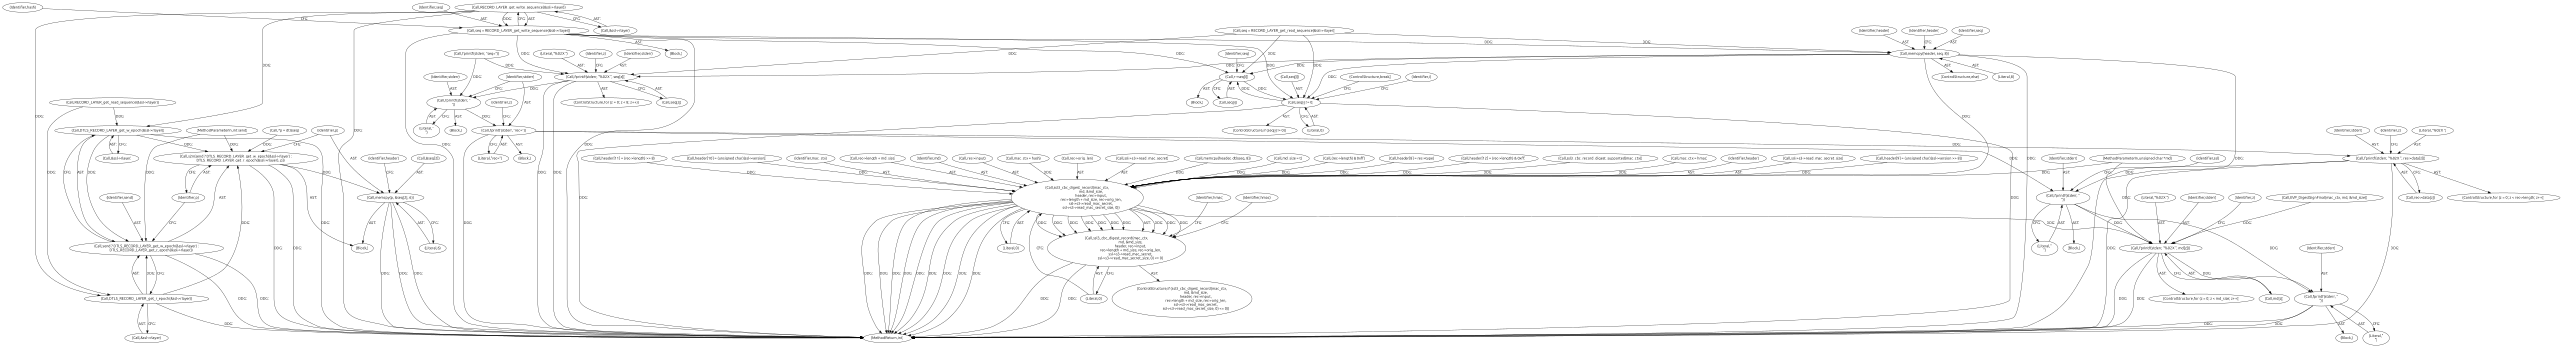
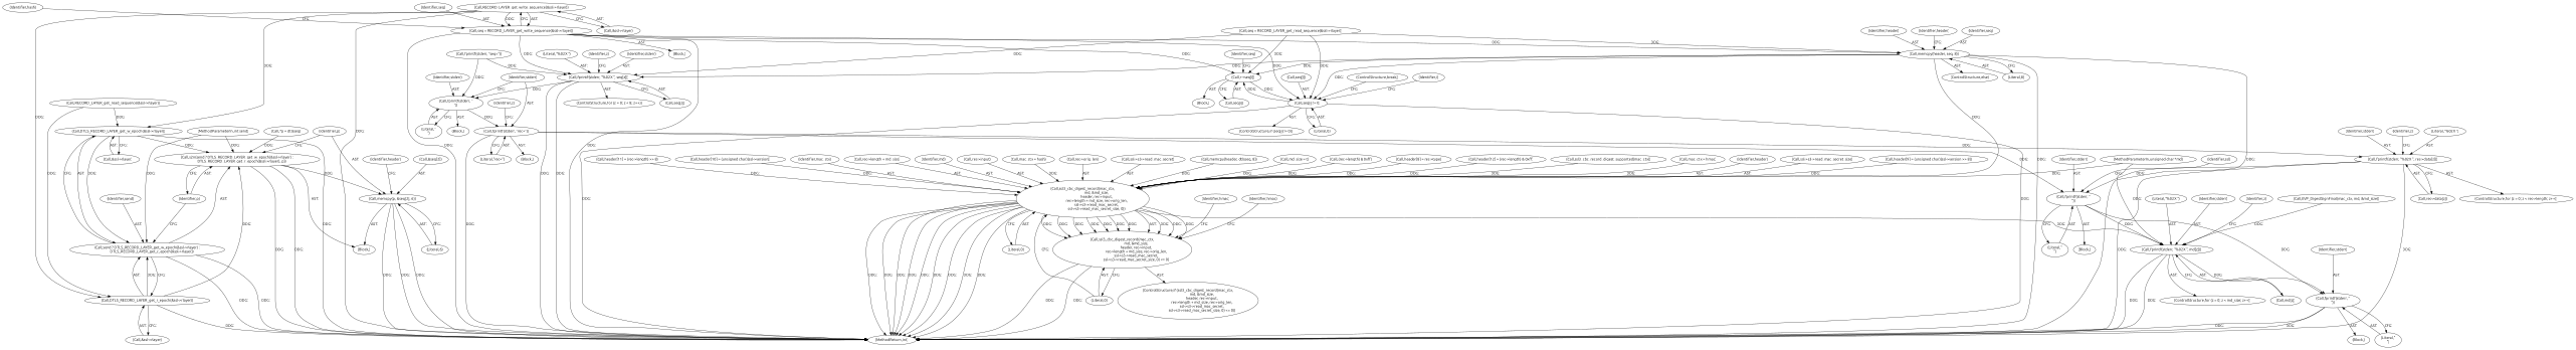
  digraph {
    fontname=Ubuntu
    node [fontname=Ubuntu]
    edge [fontname=Ubuntu]
    n1 [label="(Call,RECORD_LAYER_get_write_sequence(&ssl->rlayer))"]
    n2 [label="(Call,seq = RECORD_LAYER_get_write_sequence(&ssl->rlayer))"]
    n3 [label="(Call,DTLS_RECORD_LAYER_get_w_epoch(&ssl->rlayer))"]
    n4 [label="(Call,DTLS_RECORD_LAYER_get_r_epoch(&ssl->rlayer))"]
    n5 [label="(MethodReturn,int)"]
    n6 [label="(Call,&ssl->rlayer)"]
    n7 [label="(Call,memcpy(header, seq, 8))"]
    n8 [label="(Call,fprintf(stderr, \"%02X \", seq[z]))"]
    n9 [label="(Call,++seq[i])"]
    n10 [label="(Call,seq[i] != 0)"]
    n11 [label="(Block,)"]
    n12 [label="(Call,s2n(send ? DTLS_RECORD_LAYER_get_w_epoch(&ssl->rlayer) :\n            DTLS_RECORD_LAYER_get_r_epoch(&ssl->rlayer), p))"]
    n13 [label="(Call,send ? DTLS_RECORD_LAYER_get_w_epoch(&ssl->rlayer) :\n            DTLS_RECORD_LAYER_get_r_epoch(&ssl->rlayer))"]
    n14 [label="(Call,&ssl->rlayer)"]
    n15 [label="(Call,&ssl->rlayer)"]
    n16 [label="(Call,ssl3_cbc_digest_record(mac_ctx,\n                                   md, &md_size,\n                                   header, rec->input,\n                                   rec->length + md_size, rec->orig_len,\n                                   ssl->s3->read_mac_secret,\n                                   ssl->s3->read_mac_secret_size, 0))"]
    n17 [label="(ControlStructure,else)"]
    n18 [label="(Literal,8)"]
    n19 [label="(Call,fprintf(stderr, \"\n\"))"]
    n20 [label="(ControlStructure,for (z = 0; z < 8; z++))"]
    n21 [label="(Call,seq[z])"]
    n22 [label="(Call,seq[i])"]
    n23 [label="(Block,)"]
    n24 [label="(Literal,0)"]
    n25 [label="(ControlStructure,if (seq[i] != 0))"]
    n26 [label="(Call,ssl3_cbc_digest_record(mac_ctx,\n                                   md, &md_size,\n                                   header, rec->input,\n                                   rec->length + md_size, rec->orig_len,\n                                   ssl->s3->read_mac_secret,\n                                   ssl->s3->read_mac_secret_size, 0) <= 0)"]
    n27 [label="(Call,fprintf(stderr, \"%02X \", md[z]))"]
    n28 [label="(Literal,0)"]
    n29 [label="(ControlStructure,if (ssl3_cbc_digest_record(mac_ctx,\n                                   md, &md_size,\n                                   header, rec->input,\n                                   rec->length + md_size, rec->orig_len,\n                                   ssl->s3->read_mac_secret,\n                                   ssl->s3->read_mac_secret_size, 0) <= 0))"]
    n30 [label="(Literal,0)"]
    n31 [label="(Call,fprintf(stderr, \"\n\"))"]
    n32 [label="(Call,md[z])"]
    n33 [label="(ControlStructure,for (z = 0; z < md_size; z++))"]
    n34 [label="(Literal,\"\n\")"]
    n35 [label="(Block,)"]
    n36 [label="(Call,fprintf(stderr, \"rec=\"))"]
    n37 [label="(Literal,\"\n\")"]
    n38 [label="(Block,)"]
    n39 [label="(Call,fprintf(stderr, \"%02X \", rec->data[z]))"]
    n40 [label="(Call,fprintf(stderr, \"\n\"))"]
    n41 [label="(Block,)"]
    n42 [label="(Literal,\"rec=\")"]
    n43 [label="(ControlStructure,for (z = 0; z < rec->length; z++))"]
    n44 [label="(Call,rec->data[z])"]
    n45 [label="(Block,)"]
    n46 [label="(Literal,\"\n\")"]
    n47 [label="(Call,memcpy(p, &seq[2], 6))"]
    n48 [label="(Block,)"]
    n49 [label="(Identifier,p)"]
    n50 [label="(Literal,6)"]
    n51 [label="(Identifier,z)"]
    n52 [label="(Literal,\"%02X \")"]
    n53 [label="(Call,*p = dtlsseq)"]
    n54 [label="(Call,EVP_DigestSignFinal(mac_ctx, md, &md_size))"]
    n55 [label="(Identifier,hmac)"]
    n56 [label="(Identifier,seq)"]
    n57 [label="(Call,RECORD_LAYER_get_read_sequence(&ssl->rlayer))"]
    n58 [label="(Call,rec->length + md_size)"]
    n59 [label="(Call,&seq[2])"]
    n60 [label="(Identifier,md)"]
    n61 [label="(Call,seq[i])"]
    n62 [label="(Identifier,stderr)"]
    n63 [label="(Identifier,ssl)"]
    n64 [label="(Identifier,z)"]
    n65 [label="(Identifier,header)"]
    n66 [label="(Identifier,send)"]
    n67 [label="(Call,rec->input)"]
    n68 [label="(Call,mac_ctx = hash)"]
    n69 [label="(Call,rec->orig_len)"]
    n70 [label="(Identifier,stderr)"]
    n71 [label="(Call,ssl->s3->read_mac_secret)"]
    n72 [label="(ControlStructure,break;)"]
    n73 [label="(Identifier,seq)"]
    n74 [label="(Call,memcpy(header, dtlsseq, 8))"]
    n75 [label="(Call,md_size = t)"]
    n76 [label="(Call,(rec->length) & 0xff)"]
    n77 [label="(Identifier,stderr)"]
    n78 [label="(Identifier,z)"]
    n79 [label="(Identifier,z)"]
    n80 [label="(Literal,\"%02X \")"]
    n81 [label="(MethodParameterIn,unsigned char *md)"]
    n82 [label="(Identifier,header)"]
    n83 [label="(Call,header[8] = rec->type)"]
    n84 [label="(Call,header[12] = (rec->length) & 0xff)"]
    n85 [label="(Call,ssl3_cbc_record_digest_supported(mac_ctx))"]
    n86 [label="(Identifier,hmac)"]
    n87 [label="(Call,fprintf(stderr, \"seq=\"))"]
    n88 [label="(Call,mac_ctx = hmac)"]
    n89 [label="(Identifier,header)"]
    n90 [label="(MethodParameterIn,int send)"]
    n91 [label="(Identifier,stderr)"]
    n92 [label="(Identifier,stderr)"]
    n93 [label="(Identifier,hash)"]
    n94 [label="(Call,ssl->s3->read_mac_secret_size)"]
    n95 [label="(Identifier,stderr)"]
    n96 [label="(Identifier,stderr)"]
    n97 [label="(Identifier,i)"]
    n98 [label="(Call,header[9] = (unsigned char)(ssl->version >> 8))"]
    n99 [label="(Call,header[11] = (rec->length) >> 8)"]
    n100 [label="(Identifier,header)"]
    n101 [label="(Identifier,p)"]
    n102 [label="(Call,header[10] = (unsigned char)(ssl->version))"]
    n103 [label="(Identifier,seq)"]
    n104 [label="(Literal,\"%02X \")"]
    n105 [label="(Call,seq = RECORD_LAYER_get_read_sequence(&ssl->rlayer))"]
    n106 [label="(Identifier,mac_ctx)"]
    n1 -> n2 [label="AST: "]
    n1 -> n2 [label="DDG: "]
    n1 -> n3 [label="DDG: "]
    n1 -> n4 [label="DDG: "]
    n1 -> n5 [label="DDG: "]
    n1 -> n6 [label="CFG: "]
    n2 -> n1 [label="CFG: "]
    n2 -> n5 [label="DDG: "]
    n2 -> n5 [label="DDG: "]
    n2 -> n7 [label="DDG: "]
    n2 -> n8 [label="DDG: "]
    n2 -> n9 [label="DDG: "]
    n2 -> n10 [label="DDG: "]
    n2 -> n11 [label="AST: "]
    n3 -> n5 [label="DDG: "]
    n3 -> n12 [label="DDG: "]
    n3 -> n13 [label="AST: "]
    n3 -> n13 [label="DDG: "]
    n3 -> n14 [label="CFG: "]
    n4 -> n5 [label="DDG: "]
    n4 -> n12 [label="DDG: "]
    n4 -> n13 [label="AST: "]
    n4 -> n13 [label="DDG: "]
    n4 -> n15 [label="CFG: "]
    n6 -> n1 [label="AST: "]
    n7 -> n5 [label="DDG: "]
    n7 -> n5 [label="DDG: "]
    n7 -> n8 [label="DDG: "]
    n7 -> n9 [label="DDG: "]
    n7 -> n10 [label="DDG: "]
    n7 -> n16 [label="DDG: "]
    n7 -> n17 [label="AST: "]
+   n7 -> n18 [label="CFG: "]
    n8 -> n5 [label="DDG: "]
    n8 -> n5 [label="DDG: "]
    n8 -> n19 [label="DDG: "]
    n8 -> n20 [label="AST: "]
    n8 -> n21 [label="CFG: "]
    n9 -> n10 [label="DDG: "]
    n9 -> n22 [label="CFG: "]
    n9 -> n23 [label="AST: "]
    n10 -> n5 [label="DDG: "]
    n10 -> n5 [label="DDG: "]
    n10 -> n9 [label="DDG: "]
    n10 -> n24 [label="CFG: "]
    n10 -> n25 [label="AST: "]
    n12 -> n5 [label="DDG: "]
    n12 -> n5 [label="DDG: "]
    n12 -> n47 [label="DDG: "]
    n12 -> n48 [label="AST: "]
    n12 -> n49 [label="CFG: "]
    n13 -> n3 [label="CFG: "]
    n13 -> n4 [label="CFG: "]
    n13 -> n5 [label="DDG: "]
    n13 -> n5 [label="DDG: "]
    n13 -> n12 [label="AST: "]
    n14 -> n3 [label="AST: "]
    n15 -> n4 [label="AST: "]
    n16 -> n5 [label="DDG: "]
    n16 -> n5 [label="DDG: "]
    n16 -> n5 [label="DDG: "]
    n16 -> n5 [label="DDG: "]
    n16 -> n5 [label="DDG: "]
    n16 -> n5 [label="DDG: "]
    n16 -> n5 [label="DDG: "]
    n16 -> n5 [label="DDG: "]
    n16 -> n5 [label="DDG: "]
    n16 -> n26 [label="AST: "]
    n16 -> n26 [label="DDG: "]
    n16 -> n26 [label="DDG: "]
    n16 -> n26 [label="DDG: "]
    n16 -> n26 [label="DDG: "]
    n16 -> n26 [label="DDG: "]
    n16 -> n26 [label="DDG: "]
    n16 -> n26 [label="DDG: "]
    n16 -> n26 [label="DDG: "]
    n16 -> n26 [label="DDG: "]
    n16 -> n26 [label="DDG: "]
    n16 -> n27 [label="DDG: "]
    n16 -> n28 [label="CFG: "]
    n18 -> n7 [label="AST: "]
    n19 -> n36 [label="DDG: "]
    n19 -> n37 [label="CFG: "]
    n19 -> n38 [label="AST: "]
    n21 -> n8 [label="AST: "]
    n22 -> n9 [label="AST: "]
    n24 -> n10 [label="AST: "]
    n26 -> n5 [label="DDG: "]
    n26 -> n5 [label="DDG: "]
    n26 -> n29 [label="AST: "]
    n26 -> n30 [label="CFG: "]
    n27 -> n5 [label="DDG: "]
    n27 -> n5 [label="DDG: "]
    n27 -> n31 [label="DDG: "]
    n27 -> n32 [label="CFG: "]
    n27 -> n33 [label="AST: "]
    n28 -> n16 [label="AST: "]
    n30 -> n16 [label="CFG: "]
    n30 -> n26 [label="AST: "]
    n31 -> n5 [label="DDG: "]
    n31 -> n5 [label="DDG: "]
    n31 -> n34 [label="CFG: "]
    n31 -> n35 [label="AST: "]
    n32 -> n27 [label="AST: "]
    n34 -> n31 [label="AST: "]
    n36 -> n5 [label="DDG: "]
    n36 -> n39 [label="DDG: "]
    n36 -> n40 [label="DDG: "]
    n36 -> n41 [label="AST: "]
    n36 -> n42 [label="CFG: "]
    n37 -> n19 [label="AST: "]
    n39 -> n5 [label="DDG: "]
    n39 -> n5 [label="DDG: "]
    n39 -> n40 [label="DDG: "]
    n39 -> n43 [label="AST: "]
    n39 -> n44 [label="CFG: "]
    n40 -> n27 [label="DDG: "]
    n40 -> n31 [label="DDG: "]
    n40 -> n45 [label="AST: "]
    n40 -> n46 [label="CFG: "]
    n42 -> n36 [label="AST: "]
    n44 -> n39 [label="AST: "]
    n46 -> n40 [label="AST: "]
    n47 -> n5 [label="DDG: "]
    n47 -> n5 [label="DDG: "]
    n47 -> n5 [label="DDG: "]
    n47 -> n48 [label="AST: "]
    n47 -> n50 [label="CFG: "]
    n49 -> n12 [label="AST: "]
    n49 -> n13 [label="CFG: "]
    n50 -> n47 [label="AST: "]
    n51 -> n27 [label="CFG: "]
    n52 -> n39 [label="AST: "]
    n53 -> n12 [label="DDG: "]
    n54 -> n27 [label="DDG: "]
    n55 -> n26 [label="CFG: "]
    n56 -> n2 [label="AST: "]
    n57 -> n3 [label="DDG: "]
    n57 -> n4 [label="DDG: "]
    n58 -> n16 [label="AST: "]
    n59 -> n47 [label="AST: "]
    n60 -> n16 [label="AST: "]
    n61 -> n10 [label="AST: "]
    n62 -> n31 [label="AST: "]
    n63 -> n40 [label="CFG: "]
    n64 -> n8 [label="CFG: "]
    n65 -> n47 [label="CFG: "]
    n66 -> n13 [label="AST: "]
    n67 -> n16 [label="AST: "]
    n68 -> n16 [label="DDG: "]
    n69 -> n16 [label="AST: "]
    n70 -> n19 [label="CFG: "]
    n70 -> n36 [label="AST: "]
    n71 -> n16 [label="AST: "]
    n72 -> n10 [label="CFG: "]
    n73 -> n7 [label="AST: "]
    n74 -> n16 [label="DDG: "]
    n75 -> n16 [label="DDG: "]
    n76 -> n16 [label="DDG: "]
    n77 -> n39 [label="AST: "]
    n78 -> n36 [label="CFG: "]
    n79 -> n39 [label="CFG: "]
    n80 -> n27 [label="AST: "]
    n81 -> n16 [label="DDG: "]
    n81 -> n27 [label="DDG: "]
    n82 -> n7 [label="AST: "]
    n83 -> n16 [label="DDG: "]
    n84 -> n16 [label="DDG: "]
    n85 -> n16 [label="DDG: "]
    n86 -> n26 [label="CFG: "]
    n87 -> n8 [label="DDG: "]
    n87 -> n19 [label="DDG: "]
    n88 -> n16 [label="DDG: "]
    n89 -> n16 [label="AST: "]
    n90 -> n12 [label="DDG: "]
    n90 -> n13 [label="DDG: "]
    n91 -> n8 [label="AST: "]
    n92 -> n19 [label="AST: "]
    n93 -> n2 [label="CFG: "]
    n94 -> n16 [label="AST: "]
    n95 -> n27 [label="AST: "]
    n96 -> n40 [label="AST: "]
    n97 -> n10 [label="CFG: "]
    n98 -> n16 [label="DDG: "]
    n99 -> n16 [label="DDG: "]
    n100 -> n7 [label="CFG: "]
    n101 -> n12 [label="CFG: "]
    n101 -> n47 [label="AST: "]
    n102 -> n16 [label="DDG: "]
    n103 -> n9 [label="CFG: "]
    n104 -> n8 [label="AST: "]
    n105 -> n7 [label="DDG: "]
    n105 -> n8 [label="DDG: "]
    n105 -> n9 [label="DDG: "]
    n105 -> n10 [label="DDG: "]
    n106 -> n16 [label="AST: "]
  }
